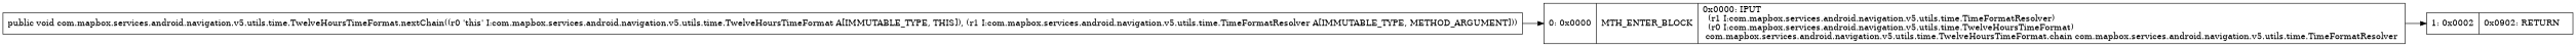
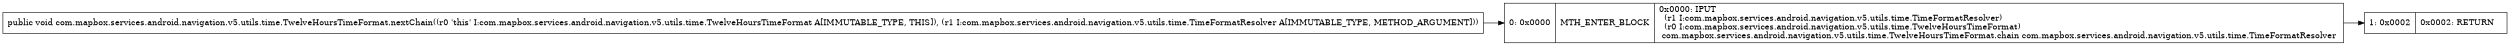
  digraph {
    rankdir=LR
    node [shape=record]
    n1 [label="{0\:\ 0x0000|MTH_ENTER_BLOCK\l|0x0000: IPUT  \l  (r1 I:com.mapbox.services.android.navigation.v5.utils.time.TimeFormatResolver)\l  (r0 I:com.mapbox.services.android.navigation.v5.utils.time.TwelveHoursTimeFormat)\l com.mapbox.services.android.navigation.v5.utils.time.TwelveHoursTimeFormat.chain com.mapbox.services.android.navigation.v5.utils.time.TimeFormatResolver \l}"]
-   n2 [label="{1\:\ 0x0002|0x0902: RETURN   \l}"]
+   n2 [label="{1\:\ 0x0002|0x0002: RETURN   \l}"]
    n3 [label="{public void com.mapbox.services.android.navigation.v5.utils.time.TwelveHoursTimeFormat.nextChain((r0 'this' I:com.mapbox.services.android.navigation.v5.utils.time.TwelveHoursTimeFormat A[IMMUTABLE_TYPE, THIS]), (r1 I:com.mapbox.services.android.navigation.v5.utils.time.TimeFormatResolver A[IMMUTABLE_TYPE, METHOD_ARGUMENT])) }"]
    n1 -> n2
    n3 -> n1
  }
